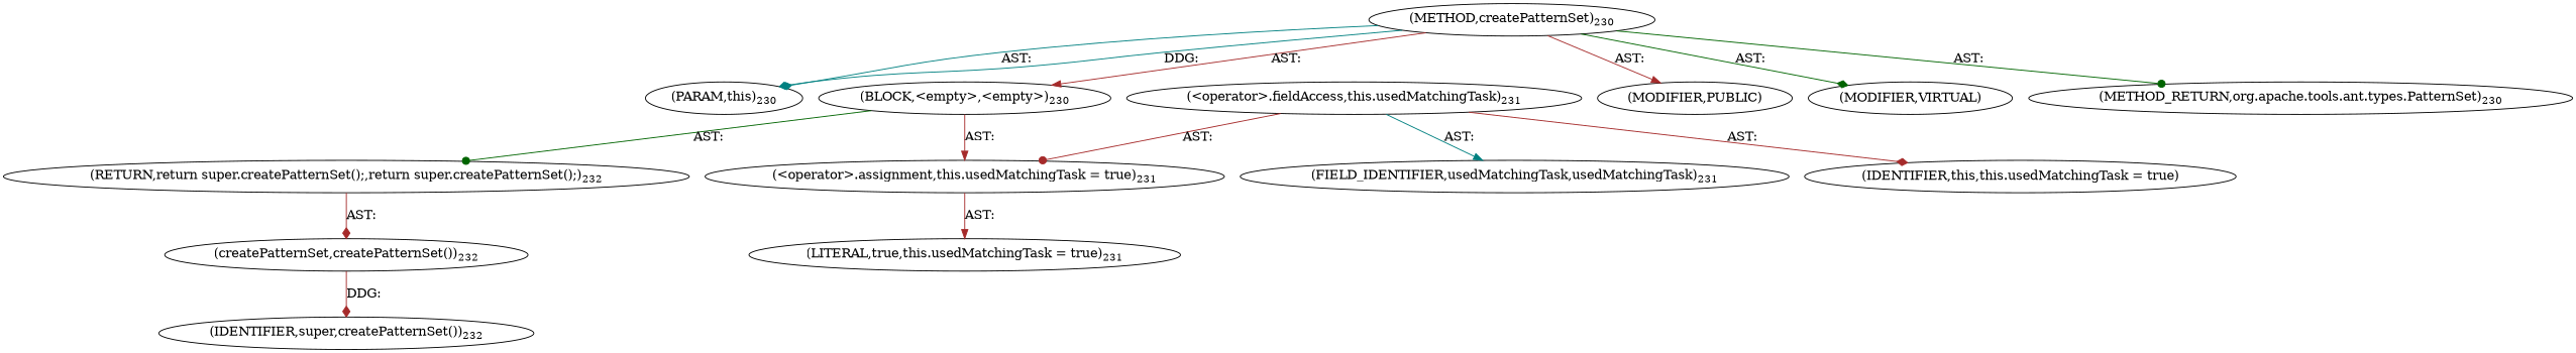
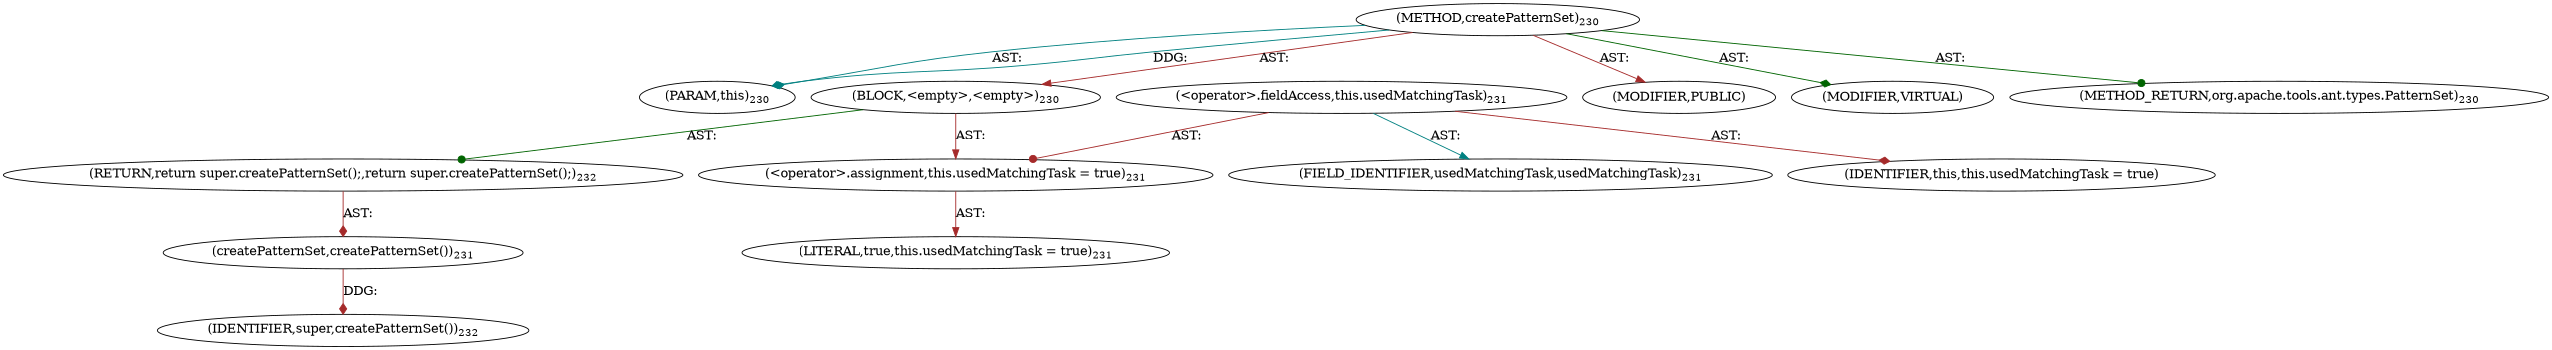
  digraph {
    edge [arrowhead=diamond color=brown]
    n1 [label=<(METHOD,createPatternSet)<SUB>230</SUB>>]
    n2 [label=<(PARAM,this)<SUB>230</SUB>>]
    n3 [label=<(BLOCK,&lt;empty&gt;,&lt;empty&gt;)<SUB>230</SUB>>]
    n4 [label=<(MODIFIER,PUBLIC)>]
    n5 [label=<(MODIFIER,VIRTUAL)>]
    n6 [label=<(METHOD_RETURN,org.apache.tools.ant.types.PatternSet)<SUB>230</SUB>>]
    n7 [label=<(&lt;operator&gt;.assignment,this.usedMatchingTask = true)<SUB>231</SUB>>]
    n8 [label=<(RETURN,return super.createPatternSet();,return super.createPatternSet();)<SUB>232</SUB>>]
    n9 [label=<(LITERAL,true,this.usedMatchingTask = true)<SUB>231</SUB>>]
-   n10 [label=<(createPatternSet,createPatternSet())<SUB>232</SUB>>]
+   n10 [label=<(createPatternSet,createPatternSet())<SUB>231</SUB>>]
    n11 [label=<(&lt;operator&gt;.fieldAccess,this.usedMatchingTask)<SUB>231</SUB>>]
    n12 [label=<(IDENTIFIER,this,this.usedMatchingTask = true)>]
    n13 [label=<(FIELD_IDENTIFIER,usedMatchingTask,usedMatchingTask)<SUB>231</SUB>>]
    n14 [label=<(IDENTIFIER,super,createPatternSet())<SUB>232</SUB>>]
    n1 -> n2 [color=teal label="AST: "]
    n1 -> n2 [color=teal label="DDG: "]
    n1 -> n3 [arrowhead=normal label="AST: "]
    n1 -> n4 [arrowhead=normal label="AST: "]
    n1 -> n5 [color=darkgreen label="AST: "]
    n1 -> n6 [arrowhead=dot color=darkgreen label="AST: "]
    n3 -> n7 [arrowhead=normal label="AST: "]
    n3 -> n8 [arrowhead=dot color=darkgreen label="AST: "]
    n7 -> n9 [arrowhead=normal label="AST: "]
    n8 -> n10 [label="AST: "]
    n10 -> n14 [label="DDG: "]
    n11 -> n7 [arrowhead=dot label="AST: "]
    n11 -> n12 [label="AST: "]
    n11 -> n13 [arrowhead=normal color=teal label="AST: "]
  }
